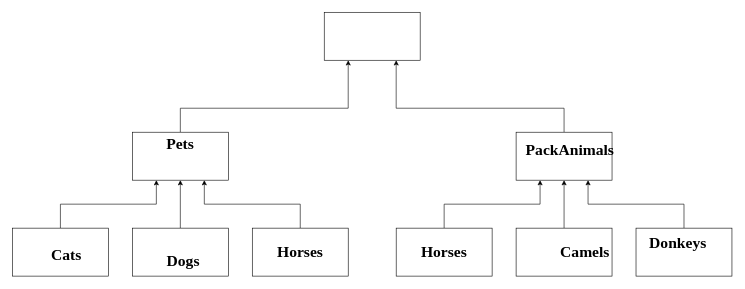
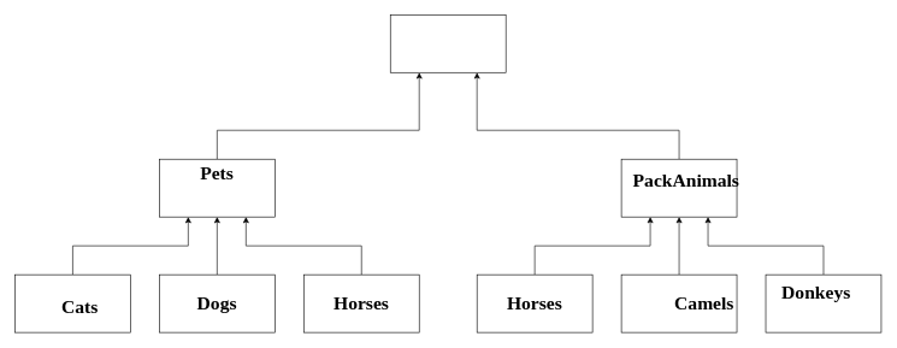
  <mxCell id="0" />
  <mxCell id="1" parent="0" />
  <mxCell id="2" style="edgeStyle=orthogonalEdgeStyle;rounded=0;orthogonalLoop=1;jettySize=auto;html=1;entryX=0.25;entryY=1;entryDx=0;entryDy=0;" edge="1" parent="1" source="3" target="9"><mxGeometry relative="1" as="geometry"><Array as="points"><mxPoint x="100" y="340" /><mxPoint x="260" y="340" /></Array></mxGeometry></mxCell>
  <mxCell id="3" value="" style="rounded=0;whiteSpace=wrap;html=1;" vertex="1" parent="1"><mxGeometry x="20" y="380" width="160" height="80" as="geometry" /></mxCell>
  <mxCell id="4" style="edgeStyle=orthogonalEdgeStyle;rounded=0;orthogonalLoop=1;jettySize=auto;html=1;entryX=0.5;entryY=1;entryDx=0;entryDy=0;" edge="1" parent="1" source="5" target="9"><mxGeometry relative="1" as="geometry" /></mxCell>
  <mxCell id="5" value="" style="rounded=0;whiteSpace=wrap;html=1;" vertex="1" parent="1"><mxGeometry x="220" y="380" width="160" height="80" as="geometry" /></mxCell>
  <mxCell id="6" style="edgeStyle=orthogonalEdgeStyle;rounded=0;orthogonalLoop=1;jettySize=auto;html=1;entryX=0.75;entryY=1;entryDx=0;entryDy=0;" edge="1" parent="1" source="7" target="9"><mxGeometry relative="1" as="geometry"><Array as="points"><mxPoint x="500" y="340" /><mxPoint x="340" y="340" /></Array></mxGeometry></mxCell>
  <mxCell id="7" value="" style="rounded=0;whiteSpace=wrap;html=1;" vertex="1" parent="1"><mxGeometry x="420" y="380" width="160" height="80" as="geometry" /></mxCell>
  <mxCell id="8" style="edgeStyle=orthogonalEdgeStyle;rounded=0;orthogonalLoop=1;jettySize=auto;html=1;entryX=0.25;entryY=1;entryDx=0;entryDy=0;" edge="1" parent="1" source="9" target="18"><mxGeometry relative="1" as="geometry"><Array as="points"><mxPoint x="300" y="180" /><mxPoint x="580" y="180" /></Array></mxGeometry></mxCell>
  <mxCell id="9" value="" style="rounded=0;whiteSpace=wrap;html=1;" vertex="1" parent="1"><mxGeometry x="220" y="220" width="160" height="80" as="geometry" /></mxCell>
  <mxCell id="10" style="edgeStyle=orthogonalEdgeStyle;rounded=0;orthogonalLoop=1;jettySize=auto;html=1;entryX=0.25;entryY=1;entryDx=0;entryDy=0;" edge="1" parent="1" source="11" target="17"><mxGeometry relative="1" as="geometry"><Array as="points"><mxPoint x="740" y="340" /><mxPoint x="900" y="340" /></Array></mxGeometry></mxCell>
  <mxCell id="11" value="" style="rounded=0;whiteSpace=wrap;html=1;" vertex="1" parent="1"><mxGeometry x="660" y="380" width="160" height="80" as="geometry" /></mxCell>
  <mxCell id="12" style="edgeStyle=orthogonalEdgeStyle;rounded=0;orthogonalLoop=1;jettySize=auto;html=1;entryX=0.5;entryY=1;entryDx=0;entryDy=0;" edge="1" parent="1" source="13" target="17"><mxGeometry relative="1" as="geometry" /></mxCell>
  <mxCell id="13" value="" style="rounded=0;whiteSpace=wrap;html=1;" vertex="1" parent="1"><mxGeometry x="860" y="380" width="160" height="80" as="geometry" /></mxCell>
  <mxCell id="14" style="edgeStyle=orthogonalEdgeStyle;rounded=0;orthogonalLoop=1;jettySize=auto;html=1;entryX=0.75;entryY=1;entryDx=0;entryDy=0;" edge="1" parent="1" source="15" target="17"><mxGeometry relative="1" as="geometry"><Array as="points"><mxPoint x="1140" y="340" /><mxPoint x="980" y="340" /></Array></mxGeometry></mxCell>
  <mxCell id="15" value="" style="rounded=0;whiteSpace=wrap;html=1;" vertex="1" parent="1"><mxGeometry x="1060" y="380" width="160" height="80" as="geometry" /></mxCell>
  <mxCell id="16" style="edgeStyle=orthogonalEdgeStyle;rounded=0;orthogonalLoop=1;jettySize=auto;html=1;entryX=0.75;entryY=1;entryDx=0;entryDy=0;" edge="1" parent="1" source="17" target="18"><mxGeometry relative="1" as="geometry"><Array as="points"><mxPoint x="940" y="180" /><mxPoint x="660" y="180" /></Array></mxGeometry></mxCell>
  <mxCell id="17" value="" style="rounded=0;whiteSpace=wrap;html=1;" vertex="1" parent="1"><mxGeometry x="860" y="220" width="160" height="80" as="geometry" /></mxCell>
  <mxCell id="18" value="" style="rounded=0;whiteSpace=wrap;html=1;" vertex="1" parent="1"><mxGeometry x="540" y="20" width="160" height="80" as="geometry" /></mxCell>
  <mxCell id="19" value="Cats" style="text;html=1;align=center;verticalAlign=middle;whiteSpace=wrap;rounded=0;fontFamily=Times New Roman;fontSize=26;fontStyle=1" vertex="1" parent="1"><mxGeometry x="80" y="410" width="60" height="30" as="geometry" /></mxCell>
- <mxCell id="20" value="Dogs" style="text;html=1;align=center;verticalAlign=middle;whiteSpace=wrap;rounded=0;fontStyle=1;fontFamily=Times New Roman;fontSize=26;" vertex="1" parent="1"><mxGeometry x="275" y="420" width="60" height="30" as="geometry" /></mxCell>
+ <mxCell id="20" value="Dogs" style="text;html=1;align=center;verticalAlign=middle;whiteSpace=wrap;rounded=0;fontStyle=1;fontFamily=Times New Roman;fontSize=26;" vertex="1" parent="1"><mxGeometry x="270" y="405" width="60" height="30" as="geometry" /></mxCell>
  <mxCell id="21" value="Horses" style="text;html=1;align=center;verticalAlign=middle;whiteSpace=wrap;rounded=0;fontStyle=1;fontFamily=Times New Roman;fontSize=26;" vertex="1" parent="1"><mxGeometry x="470" y="405" width="60" height="30" as="geometry" /></mxCell>
  <mxCell id="22" value="Pets" style="text;html=1;align=center;verticalAlign=middle;whiteSpace=wrap;rounded=0;fontStyle=1;fontFamily=Times New Roman;fontSize=26;" vertex="1" parent="1"><mxGeometry x="270" y="225" width="60" height="30" as="geometry" /></mxCell>
  <mxCell id="23" value="Horses" style="text;html=1;align=center;verticalAlign=middle;whiteSpace=wrap;rounded=0;fontStyle=1;fontFamily=Times New Roman;fontSize=26;" vertex="1" parent="1"><mxGeometry x="710" y="405" width="60" height="30" as="geometry" /></mxCell>
  <mxCell id="24" value="Camels" style="text;html=1;align=center;verticalAlign=middle;whiteSpace=wrap;rounded=0;fontStyle=1;fontFamily=Times New Roman;fontSize=26;" vertex="1" parent="1"><mxGeometry x="945" y="405" width="60" height="30" as="geometry" /></mxCell>
  <mxCell id="25" value="Donkeys" style="text;html=1;align=center;verticalAlign=middle;whiteSpace=wrap;rounded=0;fontStyle=1;fontFamily=Times New Roman;fontSize=26;" vertex="1" parent="1"><mxGeometry x="1100" y="390" width="60" height="30" as="geometry" /></mxCell>
  <mxCell id="26" value="PackAnimals" style="text;html=1;align=center;verticalAlign=middle;whiteSpace=wrap;rounded=0;fontStyle=1;fontFamily=Times New Roman;fontSize=26;" vertex="1" parent="1"><mxGeometry x="920" y="235" width="60" height="30" as="geometry" /></mxCell>
